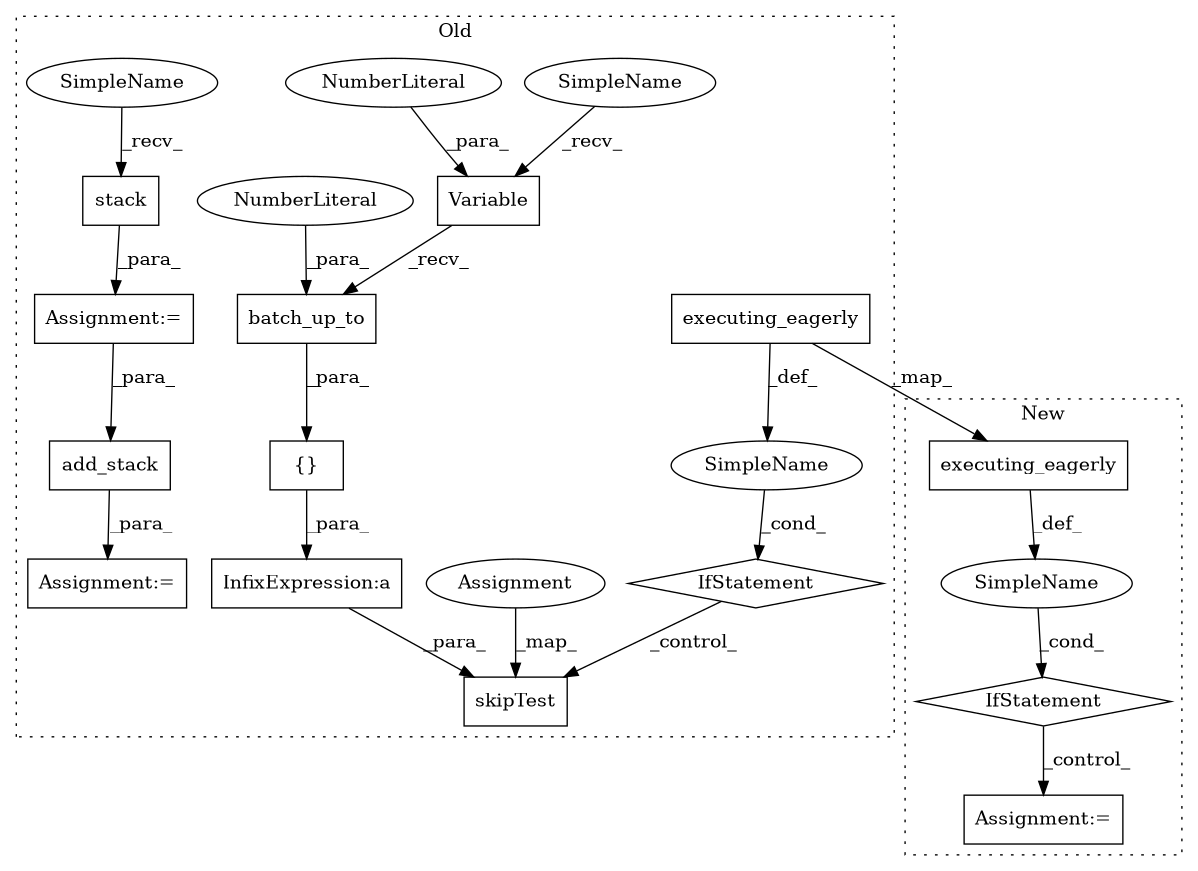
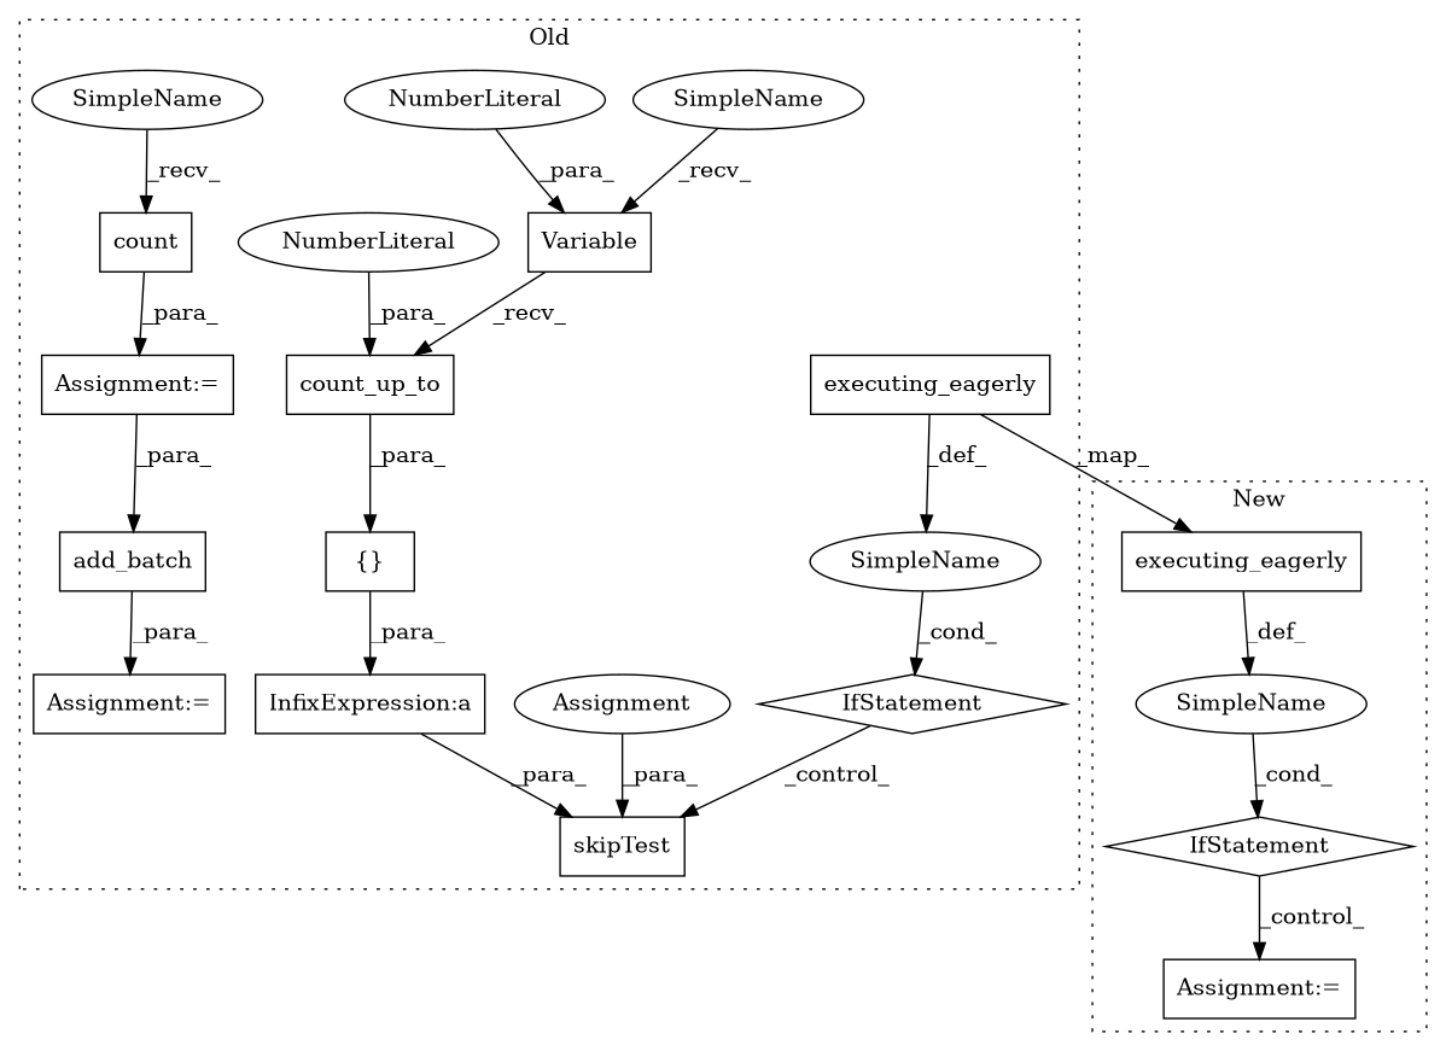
  digraph {
    node [a=32 l=1 shape=box]
    n1 [l=19 label=executing_eagerly s=11259]
    n2 [a=25 l="4,2" label=IfStatement s="11244,11278" shape=diamond]
    n3 [a=42 label=SimpleName shape=ellipse l=""]
    n4 [l="9,1" label=skipTest s="11293,11315"]
    n5 [a=45 l=13 label=Assignment s=11302 shape=ellipse]
    n6 [l="9,1" label=Variable s="11523,11533"]
    n7 [a=27 l=3 label="InfixExpression:a" s=11551]
    n8 [a=34 label=NumberLiteral s=11532 shape=ellipse]
-   n9 [l="6,1" label=stack s="11496,11564"]
+   n9 [l="6,1" label=count s="11496,11564"]
    n10 [a=4 l="1,1" label="{}" s="11511,11550"]
-   n11 [l="12,1" label=batch_up_to s="11535,11549"]
+   n11 [l="12,1" label=count_up_to s="11535,11549"]
    n12 [a=34 l=2 label=NumberLiteral s=11547 shape=ellipse]
    n13 [a=7 label="Assignment:=" s=11577]
    n14 [a=7 label="Assignment:=" s=11484]
-   n15 [l="10,1" label=add_stack s="11592,11609"]
+   n15 [l="10,1" label=add_batch s="11592,11609"]
    n16 [a=42 l=10 label=SimpleName s=11485 shape=ellipse]
    n17 [a=42 l=10 label=SimpleName s=11512 shape=ellipse]
    n18 [l=19 label=executing_eagerly s=11941]
    n19 [a=25 l="4,2" label=IfStatement s="11926,11960" shape=diamond]
    n20 [a=42 label=SimpleName shape=ellipse l=""]
    n21 [a=7 label="Assignment:=" s=11975]
    subgraph cluster_1 {
      label=Old
      style=dotted
      n1
      n2
      n3
      n4
      n5
      n6
      n7
      n8
      n9
      n10
      n11
      n12
      n13
      n14
      n15
      n16
      n17
    }
    subgraph cluster_2 {
      label=New
      style=dotted
      n18
      n19
      n20
      n21
    }
    n1 -> n3 [label=_def_]
    n1 -> n18 [label=_map_]
    n2 -> n4 [label=_control_]
    n3 -> n2 [label=_cond_]
-   n5 -> n4 [label=_map_]
+   n5 -> n4 [label=_para_]
    n6 -> n11 [label=_recv_]
    n7 -> n4 [label=_para_]
    n8 -> n6 [label=_para_]
    n9 -> n14 [label=_para_]
    n10 -> n7 [label=_para_]
    n11 -> n10 [label=_para_]
    n12 -> n11 [label=_para_]
    n14 -> n15 [label=_para_]
    n15 -> n13 [label=_para_]
    n16 -> n9 [label=_recv_]
    n17 -> n6 [label=_recv_]
    n18 -> n20 [label=_def_]
    n19 -> n21 [label=_control_]
    n20 -> n19 [label=_cond_]
  }
